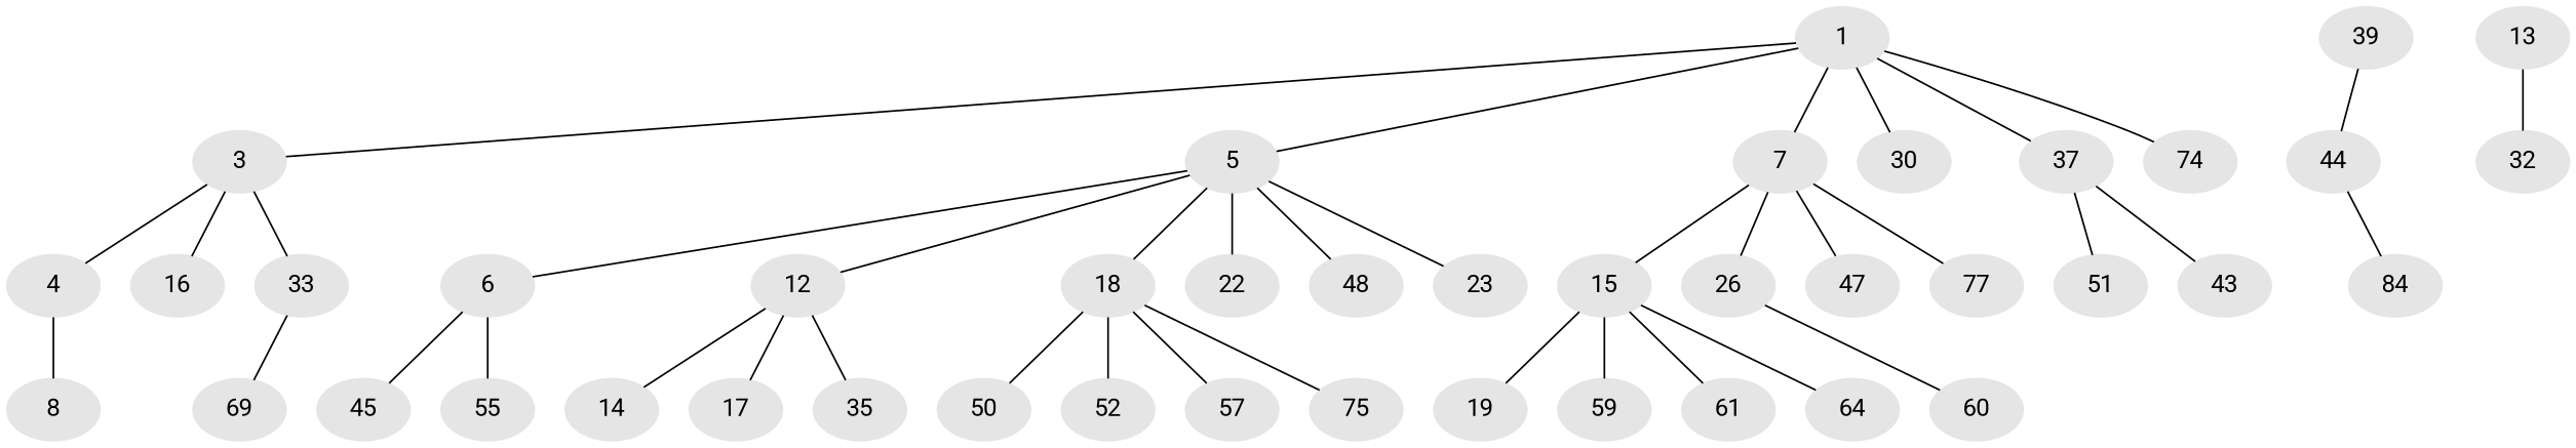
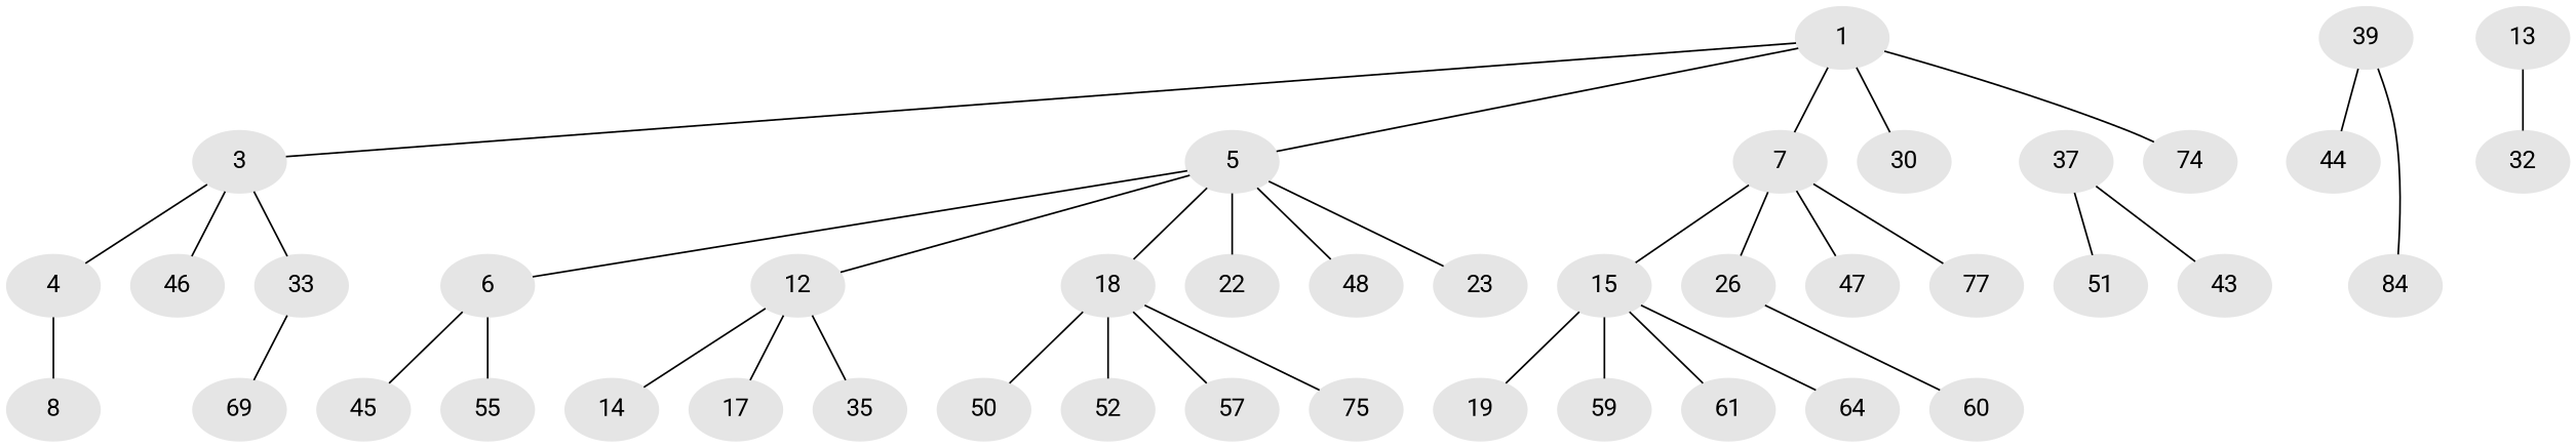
  graph {
    fontname=Roboto
    node [color=gray90 fontname=Roboto style=filled]
    edge [fontname=Roboto]
    1 [super="+2"]
    3 [super="+9+36"]
    5 [super="+10"]
    7 [super="+11+28"]
    30 [super="+76+38"]
    37 [super="+58"]
    74
    4
-   16
+   16 [label=46]
    33 [super="+49+40"]
    6
    12
    18 [super="+20"]
    22 [super="+68+63"]
    48
    23
    15 [super="+24+73+21"]
    26 [super="+34"]
    47 [super="+65"]
    77
    51 [super="+85"]
    43
    8 [super="+80+27"]
    69
    45
    55 [super="+56"]
    14
    17
    35
    50 [super="+67"]
    52
    57 [super="+62"]
    75
    39 [super="+72"]
    44 [super="+46"]
    19 [super="+66"]
    59
    61
    64
    60
    13 [super="+29"]
    32 [super="+54"]
    84
    1 -- 3
    1 -- 5
    1 -- 7
    1 -- 30
-   1 -- 37
    1 -- 74
    3 -- 4
    3 -- 16
    3 -- 33
    5 -- 6
    5 -- 12
    5 -- 18
    5 -- 22
    5 -- 48
    5 -- 23
    7 -- 15
    7 -- 26
    7 -- 47
    7 -- 77
    37 -- 51
    37 -- 43
    4 -- 8
    33 -- 69
    6 -- 45
    6 -- 55
    12 -- 14
    12 -- 17
    12 -- 35
    18 -- 50
    18 -- 52
    18 -- 57
    18 -- 75
    15 -- 19
    15 -- 59
    15 -- 61
    15 -- 64
    26 -- 60
    39 -- 44
-   44 -- 84
+   39 -- 84
    13 -- 32
  }
